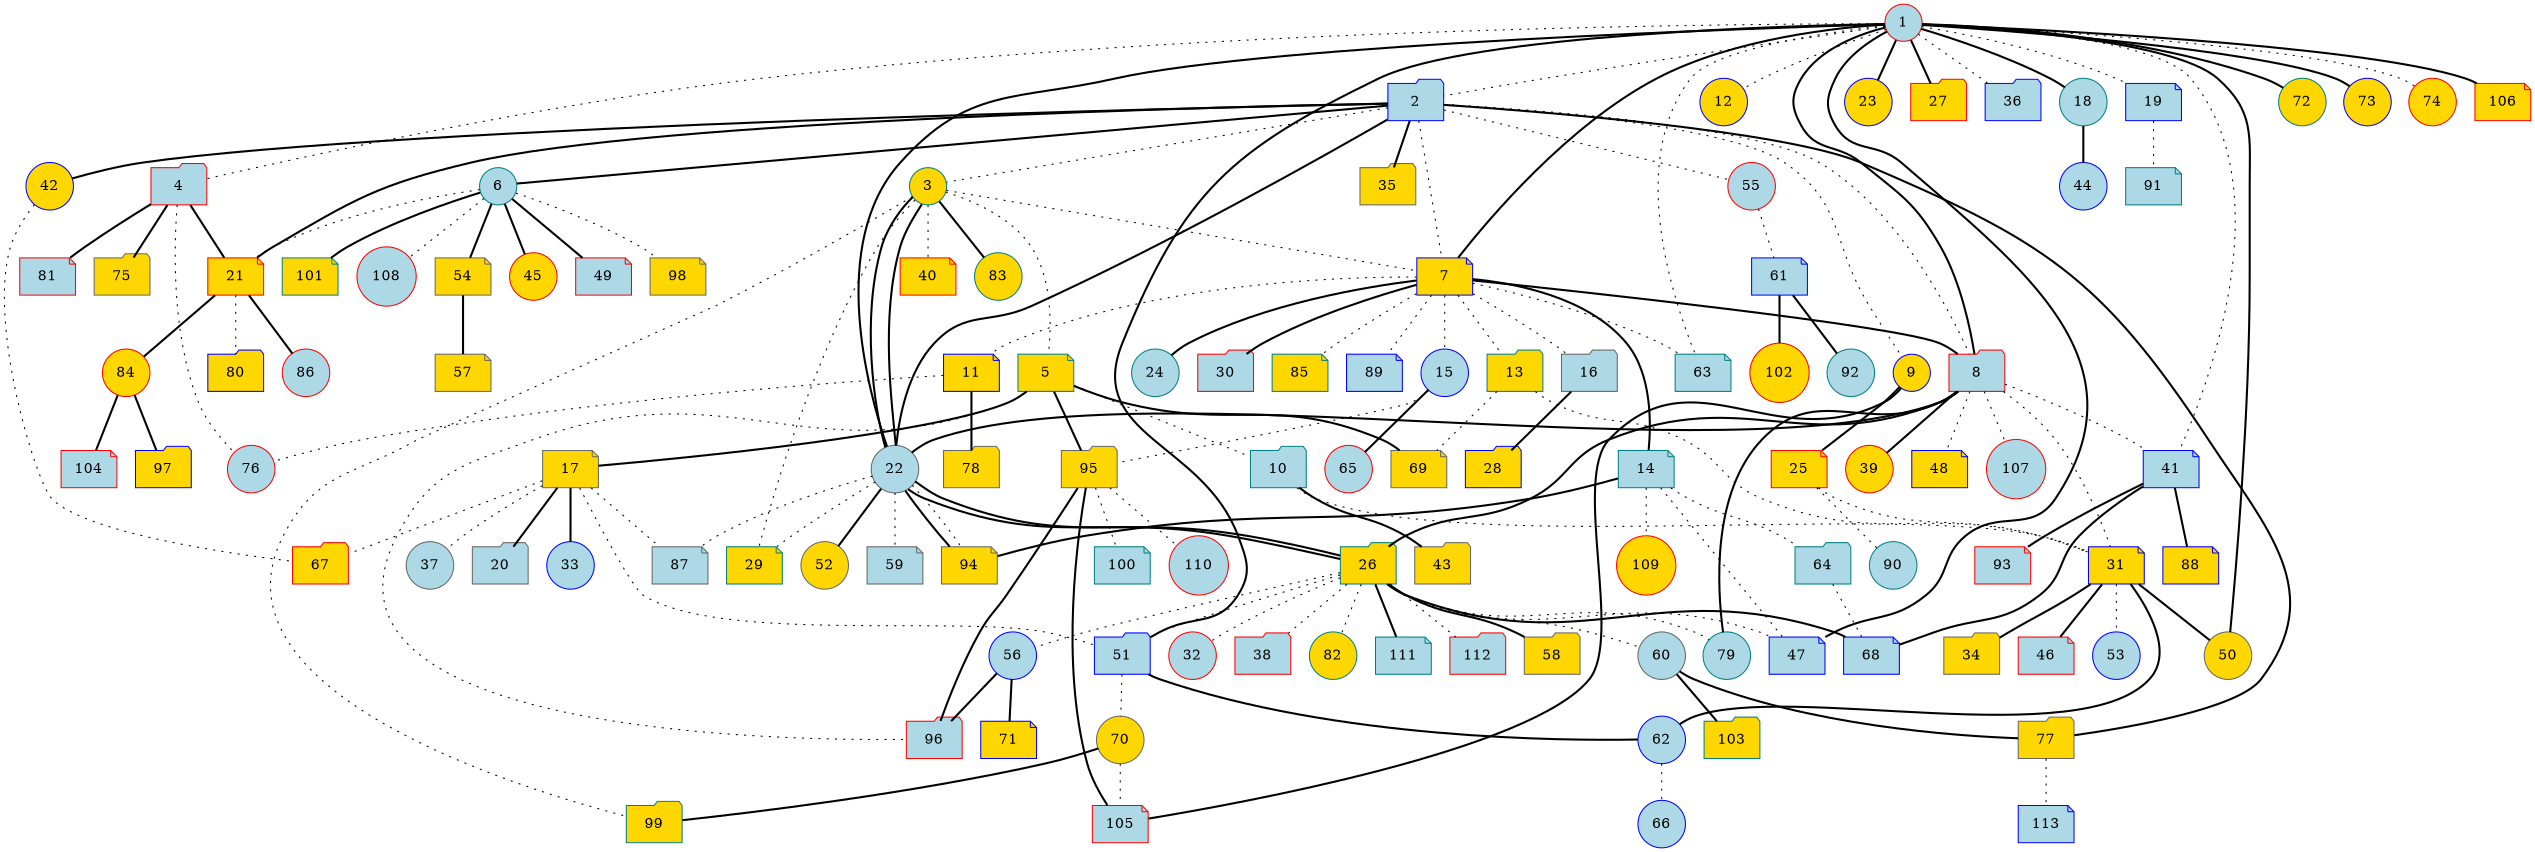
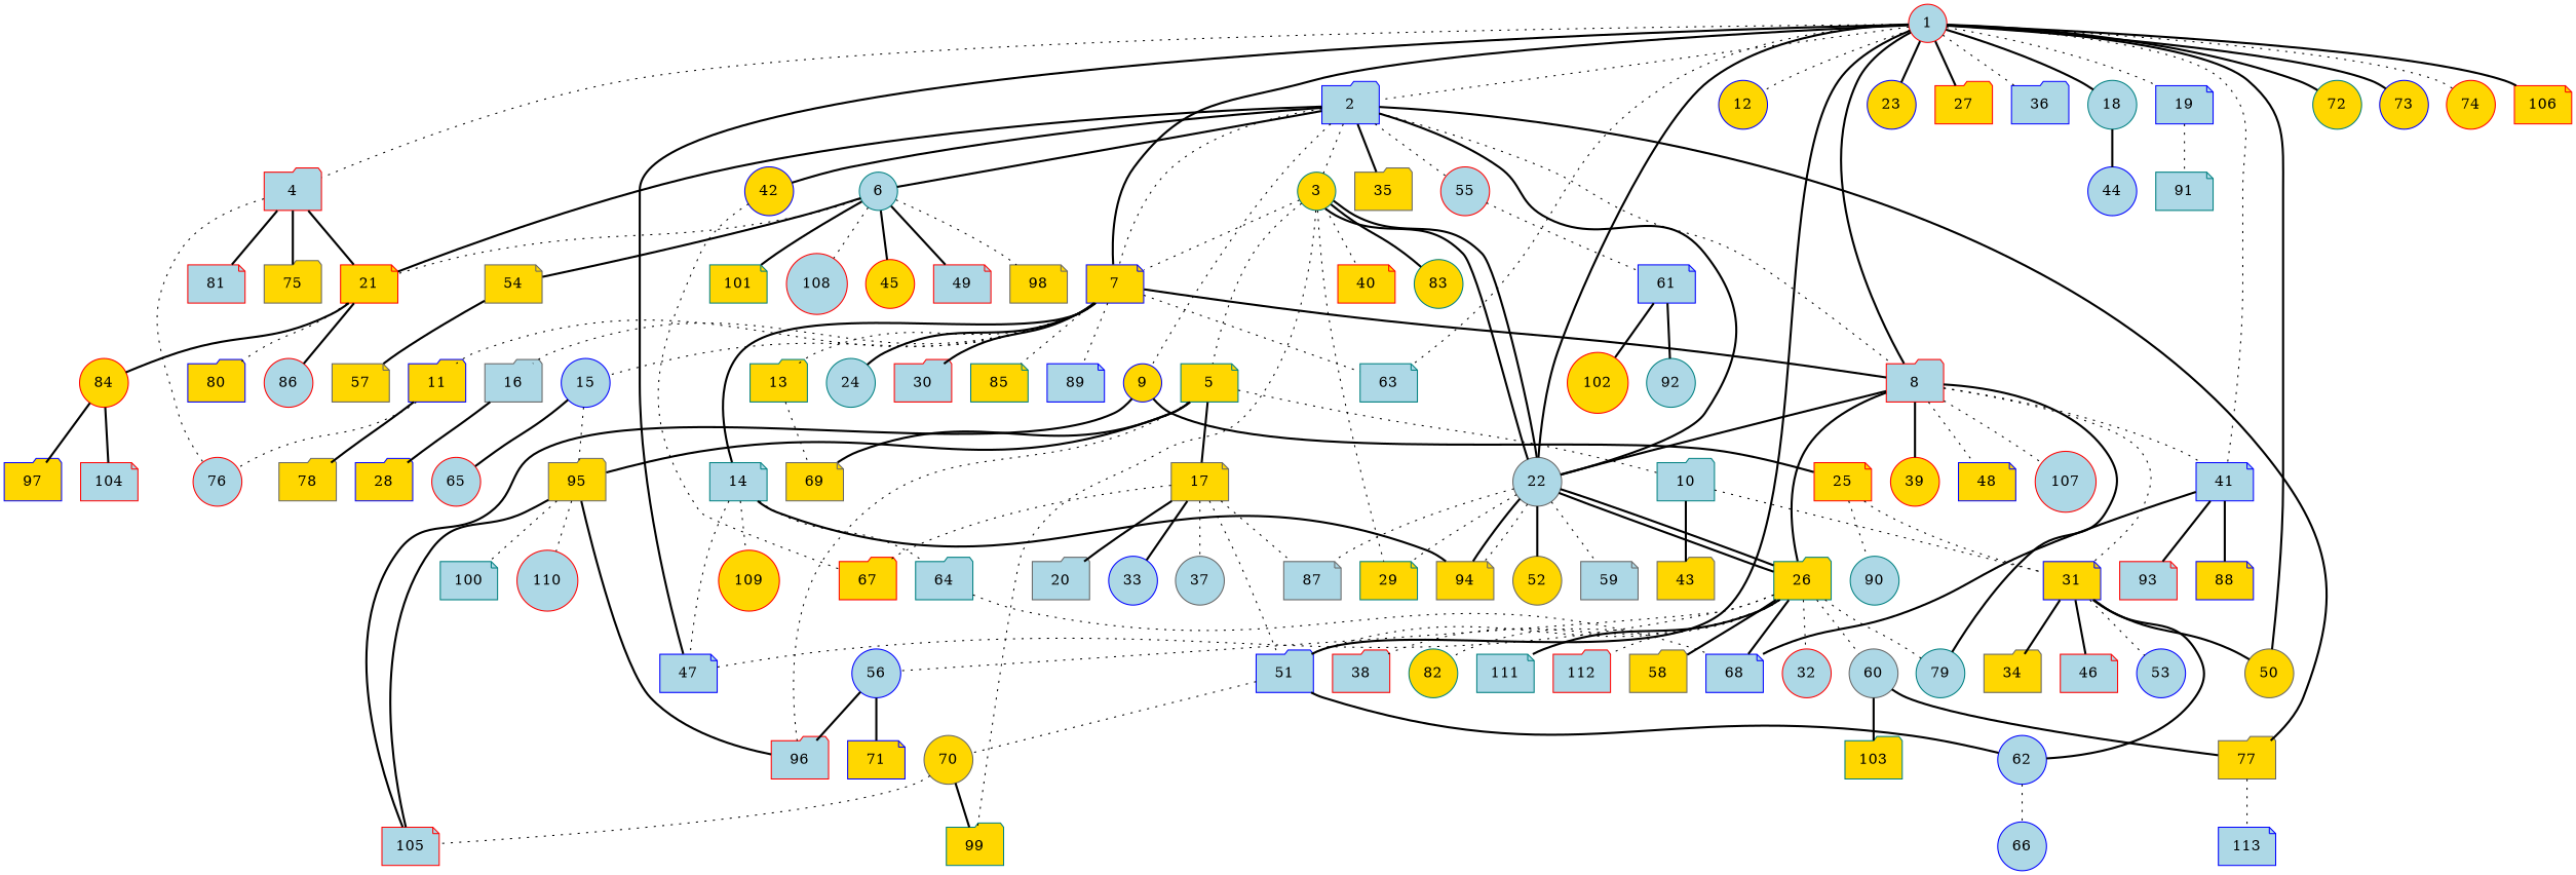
  graph {
    node [color=red fillcolor=lightblue shape=circle style=filled]
    edge [style=bold]
    2 [color=blue shape=folder]
    1
    4 [shape=folder]
    7 [color=blue fillcolor=gold shape=note]
    8 [shape=folder]
    12 [color=blue fillcolor=gold]
    18 [color=teal]
    19 [color=blue shape=note]
    22 [color=gray40]
    23 [color=blue fillcolor=gold]
    27 [fillcolor=gold shape=folder]
    36 [color=blue shape=folder]
    41 [color=blue shape=note]
    47 [color=blue shape=note]
    50 [color=gray40 fillcolor=gold]
    51 [color=blue shape=folder]
    63 [color=teal shape=note]
    72 [color=teal fillcolor=gold]
    73 [color=blue fillcolor=gold]
    74 [fillcolor=gold]
    106 [fillcolor=gold shape=note]
    3 [color=teal fillcolor=gold]
    6 [color=teal]
    9 [color=blue fillcolor=gold]
    21 [fillcolor=gold shape=note]
    35 [color=gray40 fillcolor=gold shape=folder]
    42 [color=blue fillcolor=gold]
    55
    77 [color=gray40 fillcolor=gold shape=folder]
    75 [color=gray40 fillcolor=gold shape=folder]
    76
    81 [shape=note]
-   11 [color=blue fillcolor=gold shape=note]
+   11 [color=blue fillcolor=gold shape=folder]
    13 [color=teal fillcolor=gold shape=folder]
    14 [color=teal shape=note]
    15 [color=blue]
    16 [color=gray40 shape=folder]
    24 [color=teal]
    30 [shape=folder]
    85 [color=teal fillcolor=gold shape=note]
    89 [color=blue shape=note]
    26 [color=teal fillcolor=gold shape=folder]
    31 [color=blue fillcolor=gold shape=note]
    39 [fillcolor=gold]
    48 [color=blue fillcolor=gold shape=note]
    79 [color=teal]
    107
    44 [color=blue]
    91 [color=teal shape=note]
    29 [color=teal fillcolor=gold shape=note]
    94 [color=gray40 fillcolor=gold shape=note]
    87 [color=gray40 shape=note]
    52 [color=gray40 fillcolor=gold]
    59 [color=gray40 shape=note]
    68 [color=blue shape=note]
    88 [color=blue fillcolor=gold shape=note]
    93 [shape=note]
    62 [color=blue]
    70 [color=gray40 fillcolor=gold]
    5 [color=teal fillcolor=gold shape=note]
    40 [fillcolor=gold shape=note]
    83 [color=teal fillcolor=gold]
    99 [color=teal fillcolor=gold shape=folder]
    45 [fillcolor=gold]
    49 [shape=note]
    54 [color=gray40 fillcolor=gold shape=note]
    98 [color=gray40 fillcolor=gold shape=note]
    101 [color=teal fillcolor=gold shape=note]
    108
    25 [fillcolor=gold shape=note]
    105 [shape=note]
    80 [color=blue fillcolor=gold shape=folder]
    84 [fillcolor=gold]
    86
    67 [fillcolor=gold shape=folder]
    61 [color=blue shape=note]
    113 [color=blue shape=note]
    10 [color=teal shape=folder]
    17 [color=gray40 fillcolor=gold shape=note]
    69 [color=gray40 fillcolor=gold shape=note]
    95 [color=gray40 fillcolor=gold shape=folder]
    96 [shape=folder]
    43 [color=gray40 fillcolor=gold shape=folder]
    20 [color=gray40 shape=folder]
    33 [color=blue]
    37 [color=gray40]
    100 [color=teal shape=note]
    110
    57 [color=gray40 fillcolor=gold shape=note]
    78 [color=gray40 fillcolor=gold shape=folder]
    64 [color=teal shape=folder]
    109 [fillcolor=gold]
    65
    28 [color=blue fillcolor=gold shape=folder]
    32
    38 [shape=folder]
    56 [color=blue]
    58 [color=gray40 fillcolor=gold shape=folder]
    60 [color=gray40]
    82 [color=teal fillcolor=gold]
    111 [color=teal shape=note]
    112 [shape=folder]
    34 [color=gray40 fillcolor=gold shape=folder]
    46 [shape=note]
    53 [color=blue]
    90 [color=teal]
    97 [color=blue fillcolor=gold shape=folder]
    104 [shape=note]
    71 [color=blue fillcolor=gold shape=note]
    103 [color=teal fillcolor=gold shape=folder]
    66 [color=blue]
    92 [color=teal]
    102 [fillcolor=gold]
    2 -- 7 [style=dotted]
    2 -- 8 [style=dotted]
    2 -- 22
    2 -- 3 [style=dotted]
    2 -- 6
    2 -- 9 [style=dotted]
    2 -- 21
    2 -- 35
    2 -- 42
    2 -- 55 [style=dotted]
    2 -- 77
    1 -- 2 [style=dotted]
    1 -- 4 [style=dotted]
    1 -- 7
    1 -- 8
    1 -- 12 [style=dotted]
    1 -- 18
    1 -- 19 [style=dotted]
    1 -- 22
    1 -- 23
    1 -- 27
    1 -- 36 [style=dotted]
    1 -- 41 [style=dotted]
    1 -- 47
    1 -- 50
    1 -- 51
    1 -- 63 [style=dotted]
    1 -- 72
    1 -- 73
    1 -- 74 [style=dotted]
    1 -- 106
    4 -- 21
    4 -- 75
    4 -- 76 [style=dotted]
    4 -- 81
    7 -- 8
    7 -- 63 [style=dotted]
    7 -- 11 [style=dotted]
    7 -- 13 [style=dotted]
    7 -- 14
    7 -- 15 [style=dotted]
    7 -- 16 [style=dotted]
    7 -- 24
    7 -- 30
    7 -- 85 [style=dotted]
    7 -- 89 [style=dotted]
    8 -- 22
    8 -- 41 [style=dotted]
    8 -- 26
    8 -- 31 [style=dotted]
    8 -- 39
    8 -- 48 [style=dotted]
    8 -- 79
    8 -- 107 [style=dotted]
    18 -- 44
    19 -- 91 [style=dotted]
    22 -- 26
    22 -- 26
    22 -- 29 [style=dotted]
    22 -- 94
    22 -- 94 [style=dotted]
    22 -- 87 [style=dotted]
    22 -- 52
    22 -- 59 [style=dotted]
    41 -- 68
    41 -- 88
    41 -- 93
    51 -- 62
    51 -- 70 [style=dotted]
    3 -- 7 [style=dotted]
    3 -- 22
    3 -- 22
    3 -- 29 [style=dotted]
    3 -- 5 [style=dotted]
    3 -- 40 [style=dotted]
    3 -- 83
    3 -- 99 [style=dotted]
    6 -- 21 [style=dotted]
    6 -- 45
    6 -- 49
    6 -- 54
    6 -- 98 [style=dotted]
    6 -- 101
    6 -- 108 [style=dotted]
    9 -- 25
    9 -- 105
    21 -- 80 [style=dotted]
    21 -- 84
    21 -- 86
    42 -- 67 [style=dotted]
    55 -- 61 [style=dotted]
    77 -- 113 [style=dotted]
    11 -- 76 [style=dotted]
    11 -- 78
-   13 -- 31 [style=dotted]
    13 -- 69 [style=dotted]
    14 -- 47 [style=dotted]
    14 -- 94
    14 -- 64 [style=dotted]
    14 -- 109 [style=dotted]
    15 -- 95 [style=dotted]
    15 -- 65
    16 -- 28
    26 -- 47 [style=dotted]
    26 -- 51 [style=dotted]
    26 -- 79 [style=dotted]
    26 -- 68
    26 -- 32 [style=dotted]
    26 -- 38 [style=dotted]
    26 -- 56 [style=dotted]
    26 -- 58
    26 -- 60 [style=dotted]
    26 -- 82 [style=dotted]
    26 -- 111
    26 -- 112 [style=dotted]
    31 -- 50
    31 -- 62
    31 -- 34
    31 -- 46
    31 -- 53 [style=dotted]
    62 -- 66 [style=dotted]
    70 -- 99
    70 -- 105 [style=dotted]
    5 -- 10 [style=dotted]
    5 -- 17
    5 -- 69
    5 -- 95
    5 -- 96 [style=dotted]
    54 -- 57
    25 -- 31 [style=dotted]
    25 -- 90 [style=dotted]
    84 -- 97
    84 -- 104
    61 -- 92
    61 -- 102
    10 -- 31 [style=dotted]
    10 -- 43
    17 -- 51 [style=dotted]
    17 -- 87 [style=dotted]
    17 -- 67 [style=dotted]
    17 -- 20
    17 -- 33
    17 -- 37 [style=dotted]
    95 -- 105
    95 -- 96
    95 -- 100 [style=dotted]
    95 -- 110 [style=dotted]
    64 -- 68 [style=dotted]
    56 -- 96
    56 -- 71
    60 -- 77
    60 -- 103
  }
